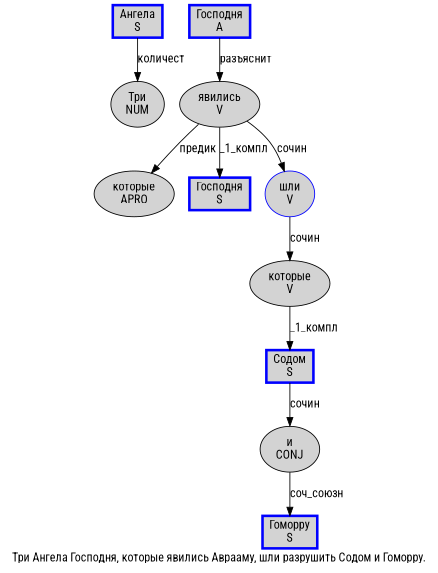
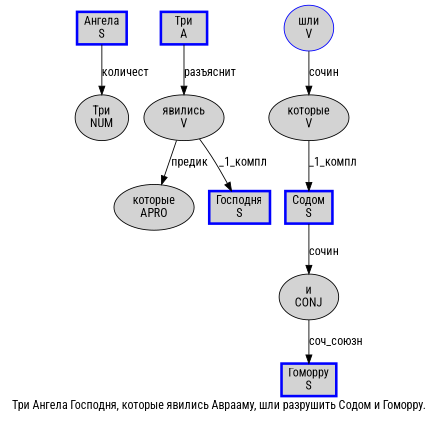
  digraph {
    fontname="Roboto Condensed"
    label="Три Ангела Господня, которые явились Аврааму, шли разрушить Содом и Гоморру."
    node [fillcolor=lightgray fontname="Roboto Condensed" penwidth=1 shape=ellipse style=filled color=blue]
    edge [fontname="Roboto Condensed"]
    n1 [label="Три\nNUM" color=""]
    n2 [label="Ангела\nS" penwidth=3 shape=box]
-   n3 [label="Господня\nA" penwidth=3 shape=box]
+   n3 [label="Три\nA" penwidth=3 shape=box]
    n4 [label="явились\nV" color=""]
    n5 [label="которые\nAPRO" color=""]
    n6 [label="Господня\nS" penwidth=3 shape=box]
    n7 [label="шли\nV"]
    n8 [label="которые\nV" color=""]
    n9 [label="Содом\nS" penwidth=3 shape=box]
    n10 [label="и\nCONJ" color=""]
    n11 [label="Гоморру\nS" penwidth=3 shape=box]
    n2 -> n1 [label="количест"]
    n3 -> n4 [label="разъяснит"]
    n4 -> n5 [label="предик"]
    n4 -> n6 [label="_1_компл"]
-   n4 -> n7 [label="сочин"]
    n7 -> n8 [label="сочин"]
    n8 -> n9 [label="_1_компл"]
    n9 -> n10 [label="сочин"]
    n10 -> n11 [label="соч_союзн"]
  }
